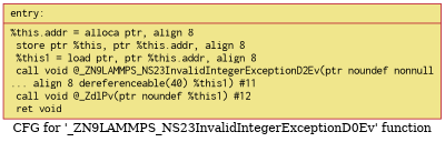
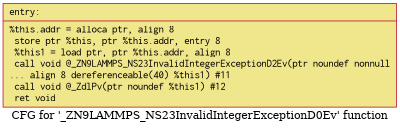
  digraph {
    label="CFG for '_ZN9LAMMPS_NS23InvalidIntegerExceptionD0Ev' function"
-   n1 [color="#b70d28ff" fillcolor=khaki fontname=Courier label="{entry:\l|  %this.addr = alloca ptr, align 8\l  store ptr %this, ptr %this.addr, align 8\l  %this1 = load ptr, ptr %this.addr, align 8\l  call void @_ZN9LAMMPS_NS23InvalidIntegerExceptionD2Ev(ptr noundef nonnull\l... align 8 dereferenceable(40) %this1) #11\l  call void @_ZdlPv(ptr noundef %this1) #12\l  ret void\l}" shape=record style=filled]
+   n1 [color="#b70d28ff" fillcolor=khaki fontname=Courier label="{entry:\l|  %this.addr = alloca ptr, align 8\l  store ptr %this, ptr %this.addr, entry 8\l  %this1 = load ptr, ptr %this.addr, align 8\l  call void @_ZN9LAMMPS_NS23InvalidIntegerExceptionD2Ev(ptr noundef nonnull\l... align 8 dereferenceable(40) %this1) #11\l  call void @_ZdlPv(ptr noundef %this1) #12\l  ret void\l}" shape=record style=filled]
  }
